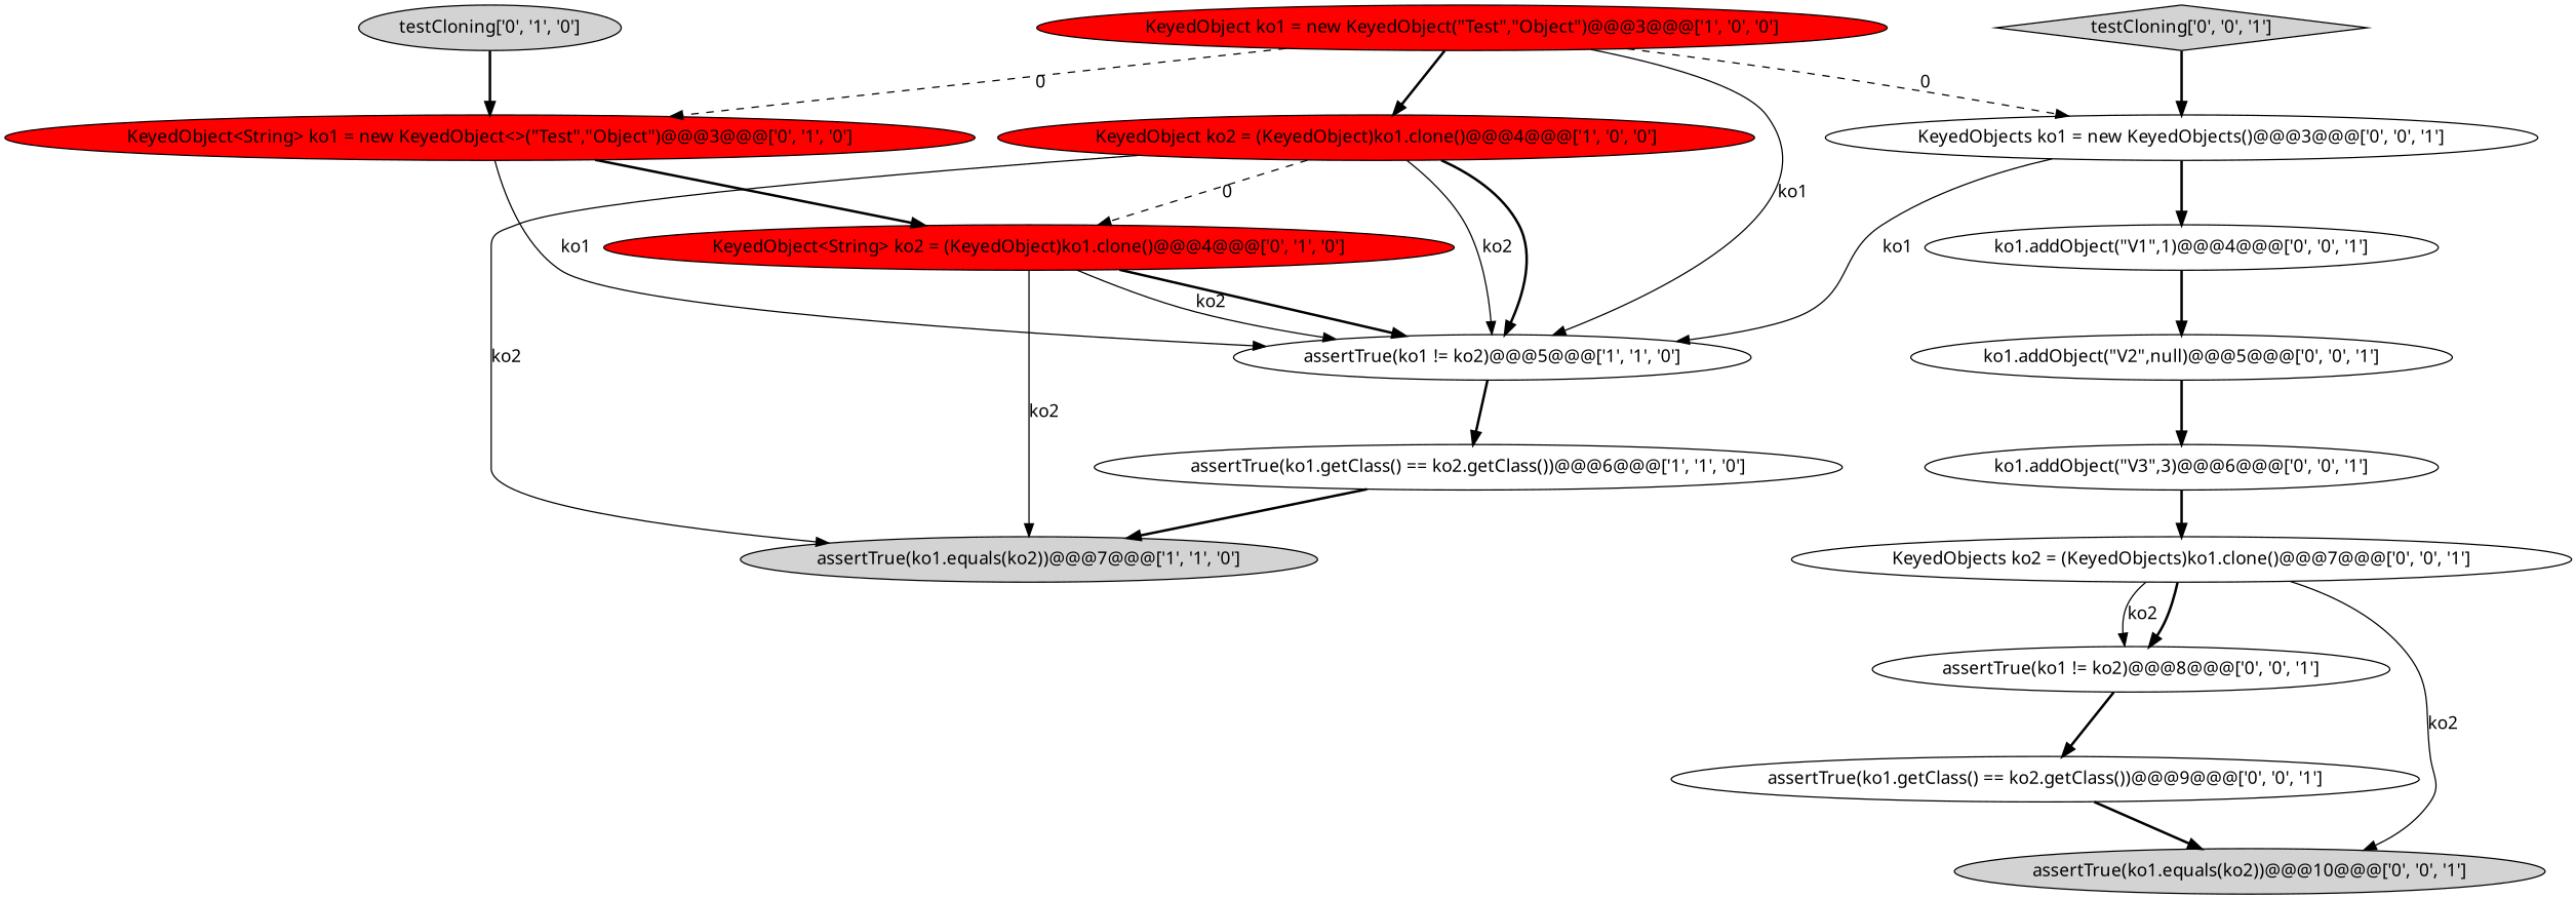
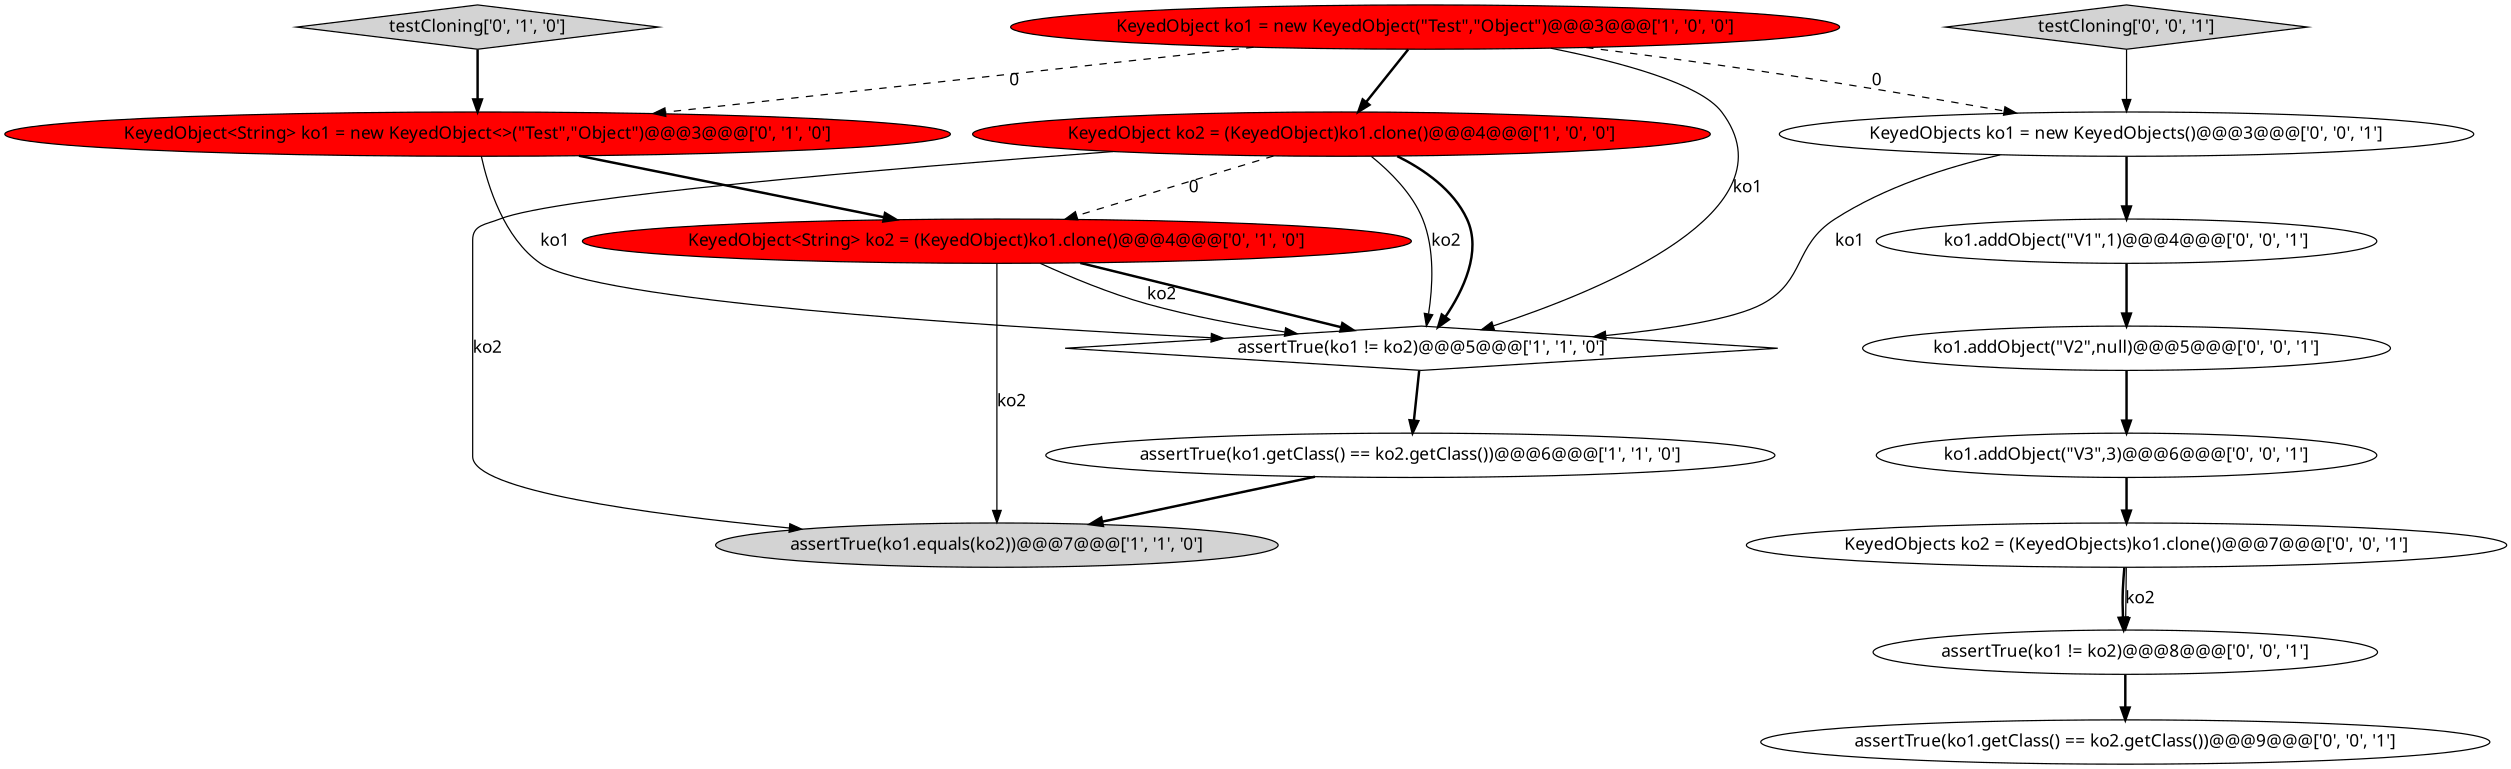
  digraph {
    fontname="Noto Sans"
    node [fillcolor=white fontname="Noto Sans" shape=ellipse style=filled]
    edge [fontname="Noto Sans" style=bold]
-   n1 [fillcolor=lightgray label="testCloning['0', '1', '0']"]
+   n1 [fillcolor=lightgray label="testCloning['0', '1', '0']" shape=diamond]
    n2 [fillcolor=red label="KeyedObject<String> ko1 = new KeyedObject<>(\"Test\",\"Object\")@@@3@@@['0', '1', '0']"]
    n3 [fillcolor=red label="KeyedObject<String> ko2 = (KeyedObject)ko1.clone()@@@4@@@['0', '1', '0']"]
-   n4 [label="assertTrue(ko1 != ko2)@@@5@@@['1', '1', '0']"]
+   n4 [label="assertTrue(ko1 != ko2)@@@5@@@['1', '1', '0']" shape=diamond]
    n5 [fillcolor=red label="KeyedObject ko1 = new KeyedObject(\"Test\",\"Object\")@@@3@@@['1', '0', '0']"]
    n6 [label="KeyedObjects ko1 = new KeyedObjects()@@@3@@@['0', '0', '1']"]
    n7 [fillcolor=red label="KeyedObject ko2 = (KeyedObject)ko1.clone()@@@4@@@['1', '0', '0']"]
    n8 [fillcolor=lightgray label="assertTrue(ko1.equals(ko2))@@@7@@@['1', '1', '0']"]
    n9 [label="assertTrue(ko1.getClass() == ko2.getClass())@@@6@@@['1', '1', '0']"]
    n10 [fillcolor=lightgray label="testCloning['0', '0', '1']" shape=diamond]
    n11 [label="ko1.addObject(\"V1\",1)@@@4@@@['0', '0', '1']"]
    n12 [label="ko1.addObject(\"V3\",3)@@@6@@@['0', '0', '1']"]
    n13 [label="KeyedObjects ko2 = (KeyedObjects)ko1.clone()@@@7@@@['0', '0', '1']"]
    n14 [label="assertTrue(ko1 != ko2)@@@8@@@['0', '0', '1']"]
-   n15 [fillcolor=lightgray label="assertTrue(ko1.equals(ko2))@@@10@@@['0', '0', '1']"]
    n16 [label="ko1.addObject(\"V2\",null)@@@5@@@['0', '0', '1']"]
    n17 [label="assertTrue(ko1.getClass() == ko2.getClass())@@@9@@@['0', '0', '1']"]
    n1 -> n2
    n2 -> n3
    n2 -> n4 [label=ko1 style=solid]
    n3 -> n4
    n3 -> n4 [label=ko2 style=solid]
    n3 -> n8 [label=ko2 style=solid]
    n4 -> n9
    n5 -> n2 [label=0 style=dashed]
    n5 -> n4 [label=ko1 style=solid]
    n5 -> n6 [label=0 style=dashed]
    n5 -> n7
    n6 -> n4 [label=ko1 style=solid]
    n6 -> n11
    n7 -> n3 [label=0 style=dashed]
    n7 -> n4 [label=ko2 style=solid]
    n7 -> n4
    n7 -> n8 [label=ko2 style=solid]
    n9 -> n8
-   n10 -> n6
+   n10 -> n6 [style=solid]
    n11 -> n16
    n12 -> n13
    n13 -> n14
    n13 -> n14 [label=ko2 style=solid]
-   n13 -> n15 [label=ko2 style=solid]
    n14 -> n17
    n16 -> n12
-   n17 -> n15
  }
